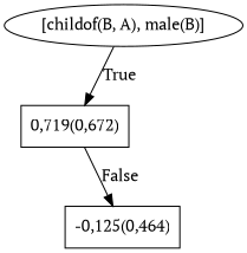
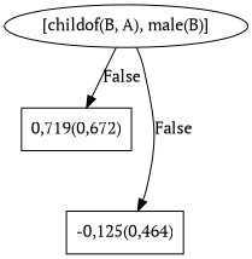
  digraph {
    fontname="PT Serif"
    node [fontname="PT Serif" shape=box]
    edge [fontname="PT Serif"]
    n1 [label="[childof(B, A), male(B)]" shape=""]
    n2 [label="0,719(0,672)"]
    n3 [label="-0,125(0,464)"]
-   n1 -> n2 [label=True]
-   n2 -> n3 [label=False]
+   n1 -> n2 [label=False]
+   n1 -> n3 [label=False]
  }
